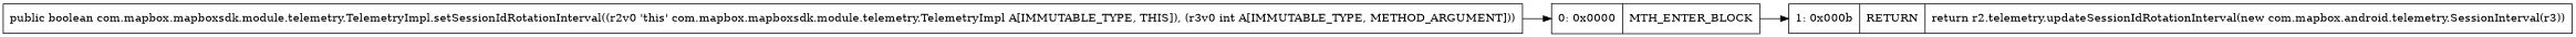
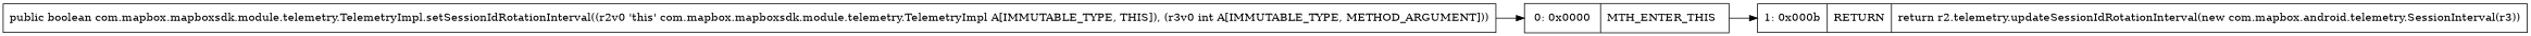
  digraph {
    rankdir=LR
    node [shape=record]
-   n1 [label="{0\:\ 0x0000|MTH_ENTER_BLOCK\l}"]
+   n1 [label="{0\:\ 0x0000|MTH_ENTER_THIS\l}"]
    n2 [label="{1\:\ 0x000b|RETURN\l|return r2.telemetry.updateSessionIdRotationInterval(new com.mapbox.android.telemetry.SessionInterval(r3))\l}"]
    n3 [label="{public boolean com.mapbox.mapboxsdk.module.telemetry.TelemetryImpl.setSessionIdRotationInterval((r2v0 'this' com.mapbox.mapboxsdk.module.telemetry.TelemetryImpl A[IMMUTABLE_TYPE, THIS]), (r3v0 int A[IMMUTABLE_TYPE, METHOD_ARGUMENT])) }"]
    n1 -> n2
    n3 -> n1
  }
